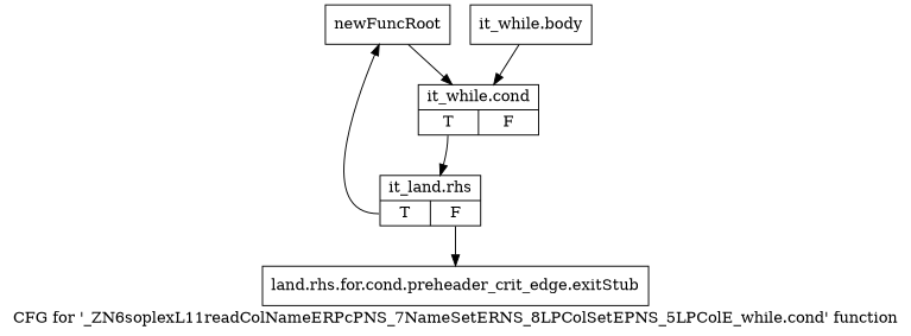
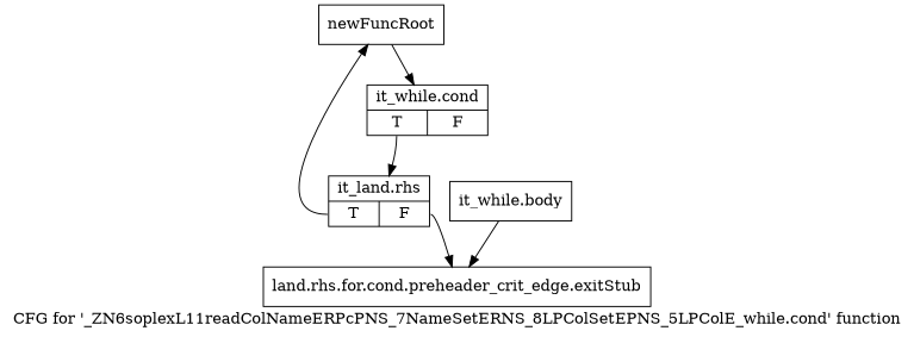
  digraph {
    label="CFG for '_ZN6soplexL11readColNameERPcPNS_7NameSetERNS_8LPColSetEPNS_5LPColE_while.cond' function"
    node [shape=record]
    n1 [label="{newFuncRoot}"]
    n2 [label="{it_while.cond|{<s0>T|<s1>F}}"]
    n3 [label="{it_land.rhs|{<s0>T|<s1>F}}"]
    n4 [label="{land.rhs.for.cond.preheader_crit_edge.exitStub}"]
    n5 [label="{it_while.body}"]
    n1 -> n2
    n2 -> n3 [tailport=s0]
    n3 -> n1 [tailport=s0]
    n3 -> n4 [tailport=s1]
-   n5 -> n2
+   n5 -> n4
  }
